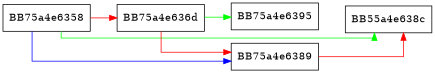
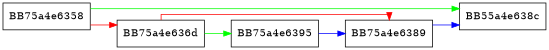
  digraph {
    rankdir=LR
    splines=ortho
    node [shape=box]
    edge [color=green]
    n1 [label=BB55a4e638c]
    BB75a4e6358
    BB75a4e636d
    BB75a4e6395
    BB75a4e6389
    BB75a4e6358 -> n1
    BB75a4e6358 -> BB75a4e636d [color=red]
    BB75a4e636d -> BB75a4e6395
    BB75a4e636d -> BB75a4e6389 [color=red]
-   BB75a4e6358 -> BB75a4e6389 [color=blue]
-   BB75a4e6389 -> n1 [color=red]
+   BB75a4e6395 -> BB75a4e6389 [color=blue]
+   BB75a4e6389 -> n1 [color=blue]
  }
